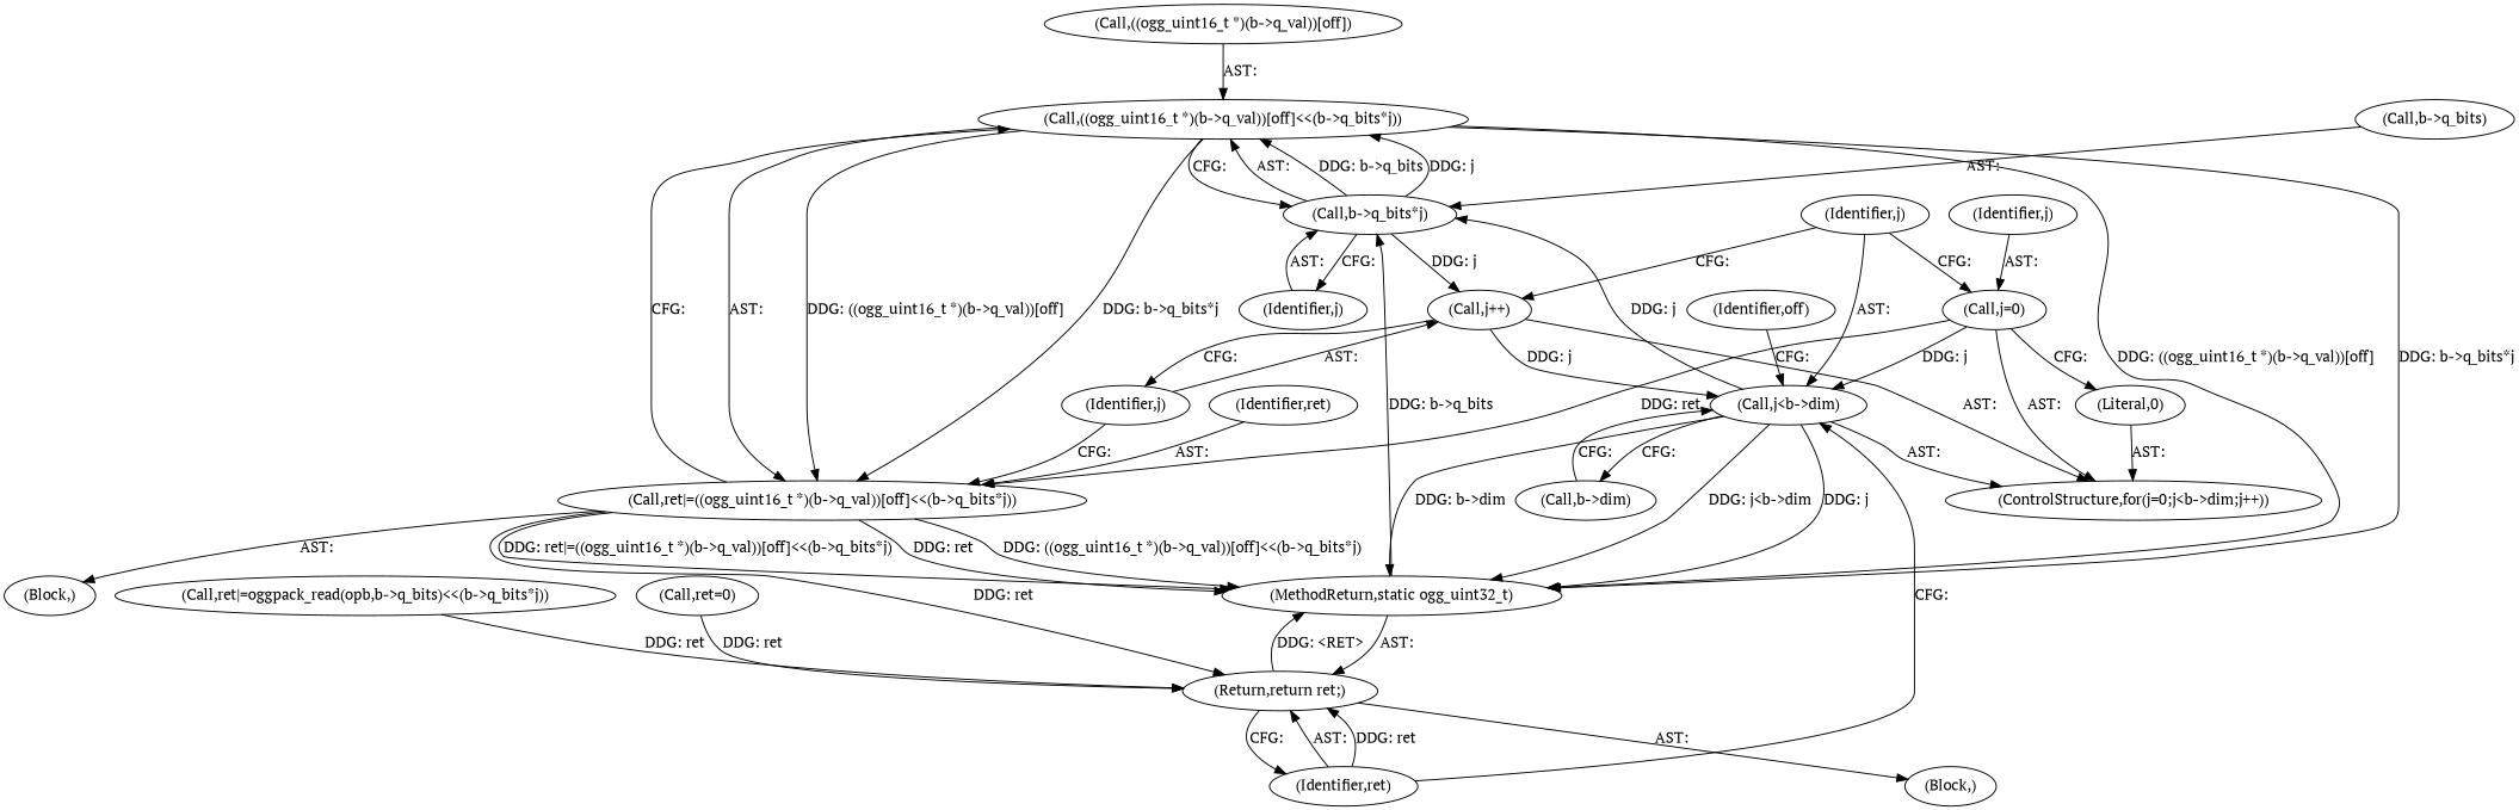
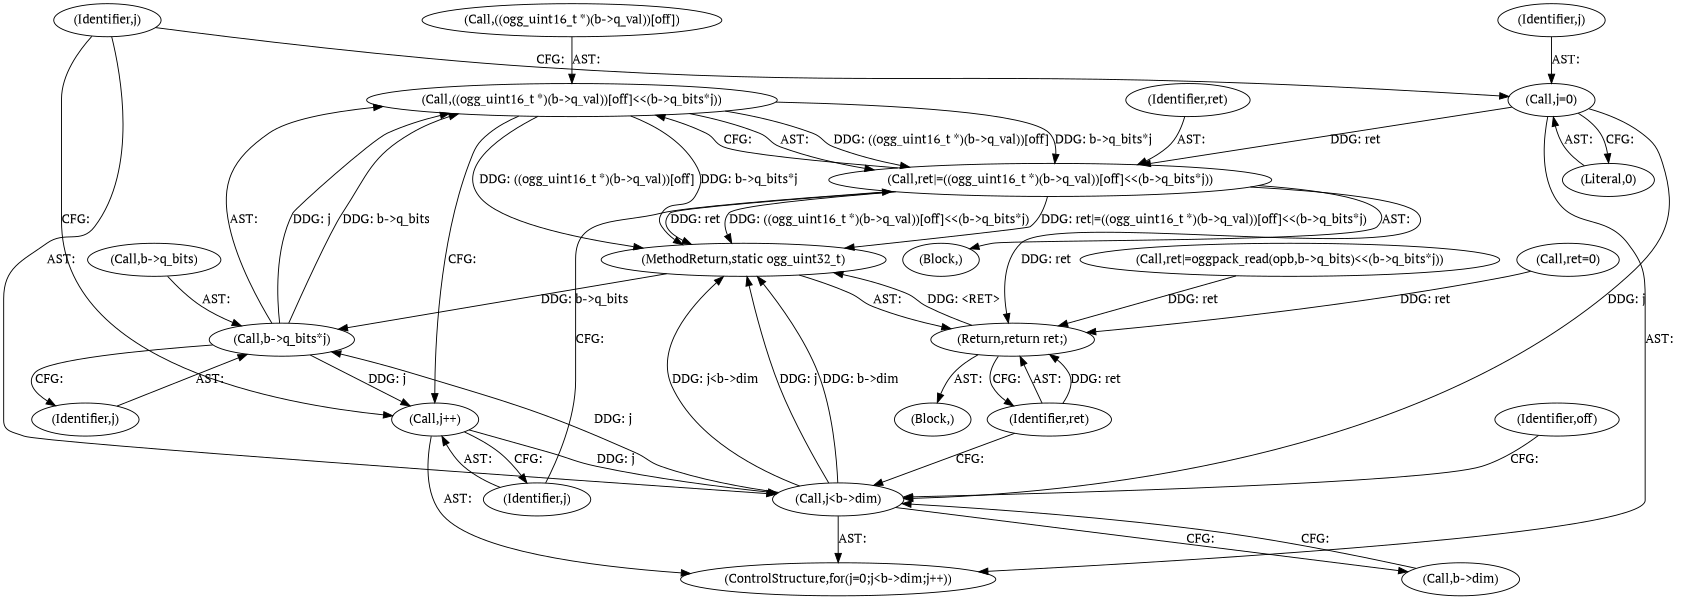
  digraph {
    fontname="PT Serif"
    node [fontname="PT Serif"]
    edge [fontname="PT Serif"]
    n1 [label="(Call,((ogg_uint16_t *)(b->q_val))[off]<<(b->q_bits*j))"]
    n2 [label="(Call,b->q_bits*j)"]
    n3 [label="(Call,ret|=((ogg_uint16_t *)(b->q_val))[off]<<(b->q_bits*j))"]
    n4 [label="(MethodReturn,static ogg_uint32_t)"]
    n5 [label="(Call,j++)"]
    n6 [label="(Identifier,j)"]
    n7 [label="(Return,return ret;)"]
    n8 [label="(Block,)"]
    n9 [label="(Call,j<b->dim)"]
    n10 [label="(ControlStructure,for(j=0;j<b->dim;j++))"]
    n11 [label="(Identifier,j)"]
    n12 [label="(Call,b->dim)"]
    n13 [label="(Call,j=0)"]
    n14 [label="(Literal,0)"]
    n15 [label="(Block,)"]
    n16 [label="(Identifier,ret)"]
    n17 [label="(Call,ret|=oggpack_read(opb,b->q_bits)<<(b->q_bits*j))"]
    n18 [label="(Identifier,ret)"]
    n19 [label="(Call,b->q_bits)"]
    n20 [label="(Call,((ogg_uint16_t *)(b->q_val))[off])"]
    n21 [label="(Identifier,j)"]
    n22 [label="(Call,ret=0)"]
    n23 [label="(Identifier,j)"]
    n24 [label="(Identifier,off)"]
-   n1 -> n2 [label="CFG: "]
+   n1 -> n5 [label="CFG: "]
    n1 -> n3 [label="AST: "]
    n1 -> n3 [label="DDG: ((ogg_uint16_t *)(b->q_val))[off]"]
    n1 -> n3 [label="DDG: b->q_bits*j"]
    n1 -> n4 [label="DDG: ((ogg_uint16_t *)(b->q_val))[off]"]
    n1 -> n4 [label="DDG: b->q_bits*j"]
    n2 -> n1 [label="AST: "]
    n2 -> n1 [label="DDG: b->q_bits"]
    n2 -> n1 [label="DDG: j"]
    n2 -> n5 [label="DDG: j"]
    n2 -> n6 [label="CFG: "]
    n3 -> n1 [label="CFG: "]
    n3 -> n4 [label="DDG: ((ogg_uint16_t *)(b->q_val))[off]<<(b->q_bits*j)"]
    n3 -> n4 [label="DDG: ret|=((ogg_uint16_t *)(b->q_val))[off]<<(b->q_bits*j)"]
    n3 -> n4 [label="DDG: ret"]
    n3 -> n7 [label="DDG: ret"]
    n3 -> n8 [label="AST: "]
    n4 -> n2 [label="DDG: b->q_bits"]
    n4 -> n7 [label="AST: "]
    n5 -> n9 [label="DDG: j"]
    n5 -> n10 [label="AST: "]
    n5 -> n11 [label="CFG: "]
    n6 -> n2 [label="AST: "]
    n7 -> n4 [label="DDG: <RET>"]
    n7 -> n15 [label="AST: "]
    n7 -> n16 [label="CFG: "]
    n9 -> n2 [label="DDG: j"]
    n9 -> n4 [label="DDG: j<b->dim"]
    n9 -> n4 [label="DDG: j"]
    n9 -> n4 [label="DDG: b->dim"]
    n9 -> n10 [label="AST: "]
    n9 -> n12 [label="CFG: "]
    n11 -> n3 [label="CFG: "]
    n11 -> n5 [label="AST: "]
    n12 -> n9 [label="CFG: "]
    n13 -> n3 [label="DDG: ret"]
    n13 -> n9 [label="DDG: j"]
    n13 -> n10 [label="AST: "]
    n13 -> n14 [label="CFG: "]
-   n14 -> n10 [label="AST: "]
+   n14 -> n13 [label="AST: "]
    n16 -> n7 [label="AST: "]
    n16 -> n7 [label="DDG: ret"]
    n16 -> n9 [label="CFG: "]
    n17 -> n7 [label="DDG: ret"]
    n18 -> n3 [label="AST: "]
    n19 -> n2 [label="AST: "]
    n20 -> n1 [label="AST: "]
    n21 -> n5 [label="CFG: "]
    n21 -> n9 [label="AST: "]
    n21 -> n13 [label="CFG: "]
    n22 -> n7 [label="DDG: ret"]
    n23 -> n13 [label="AST: "]
    n24 -> n9 [label="CFG: "]
  }
